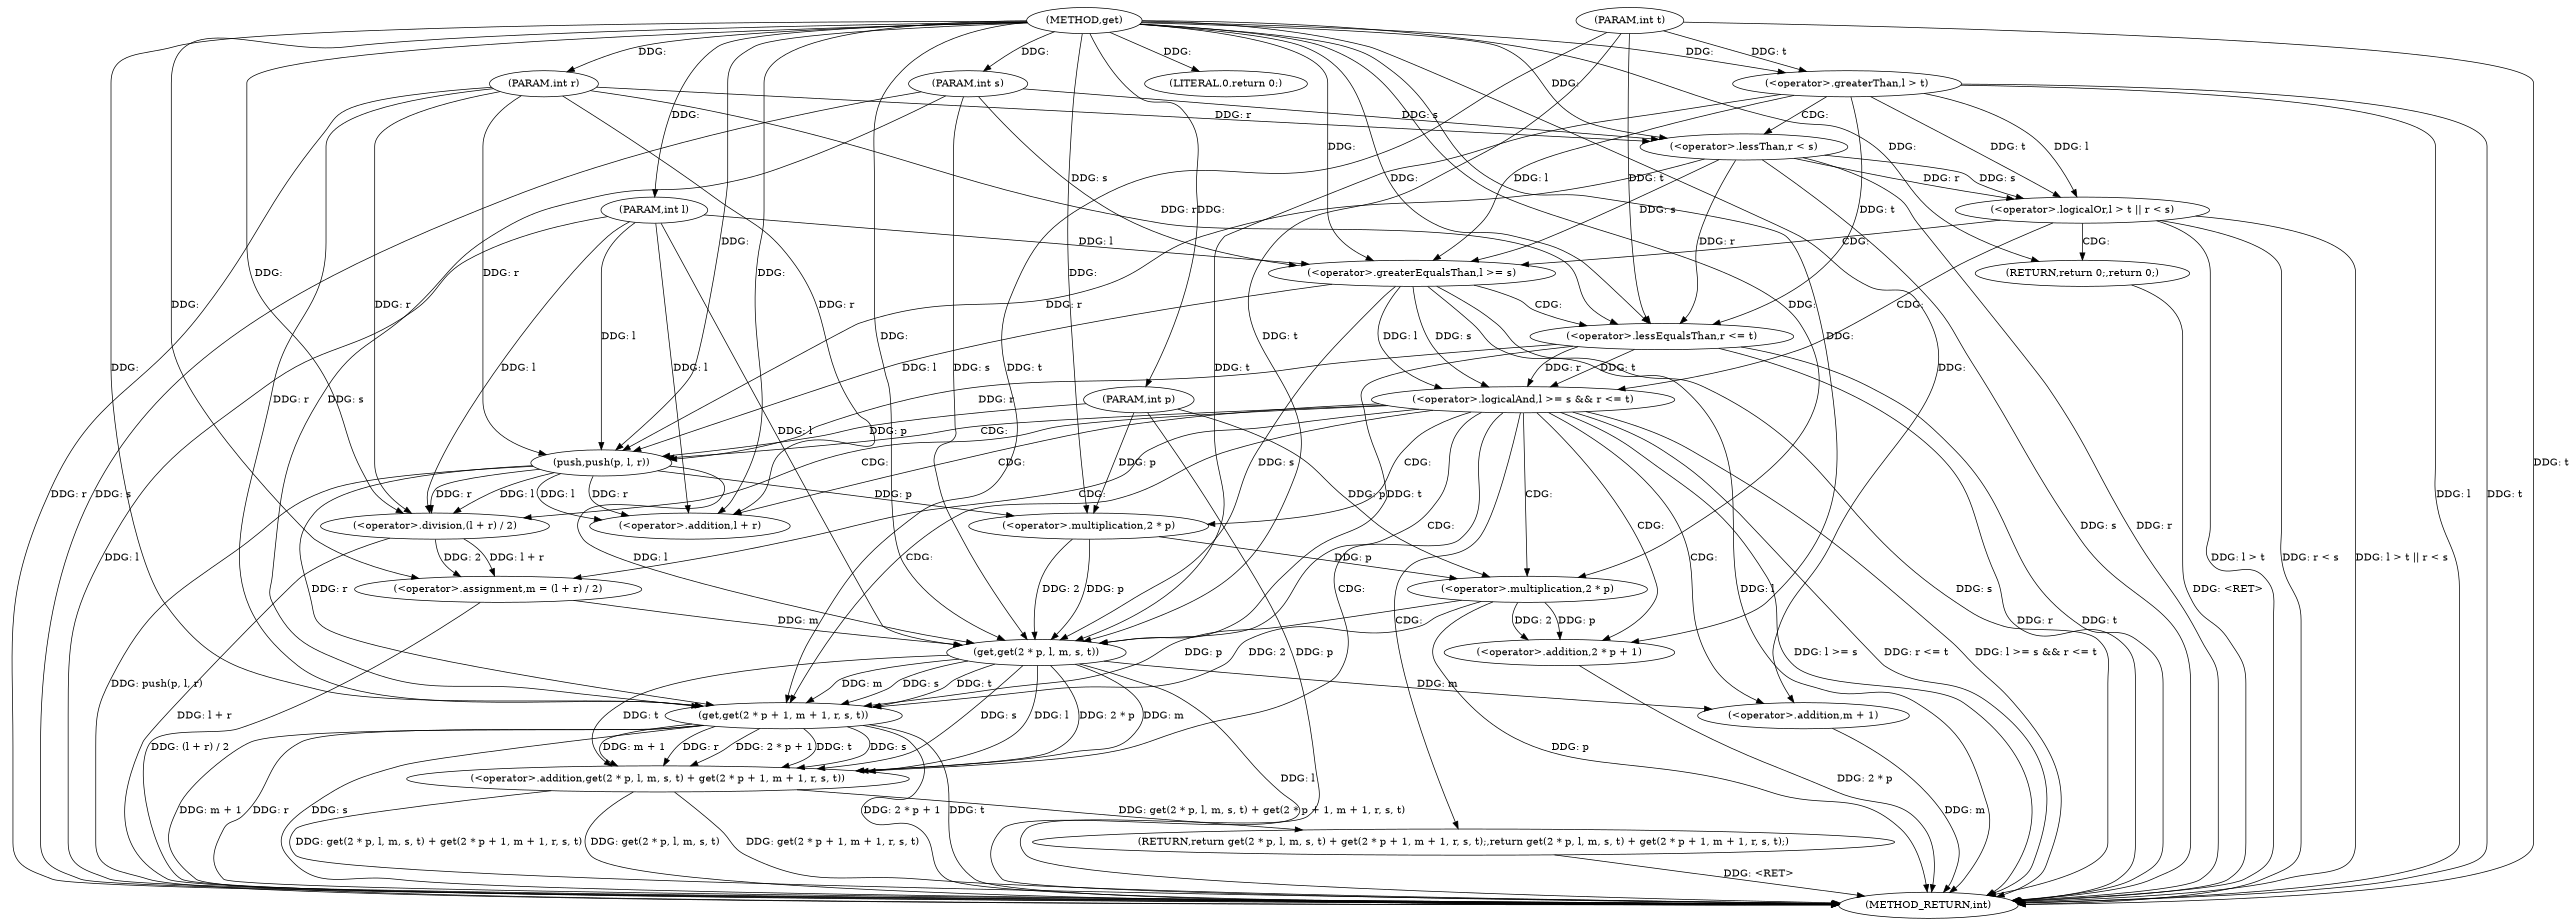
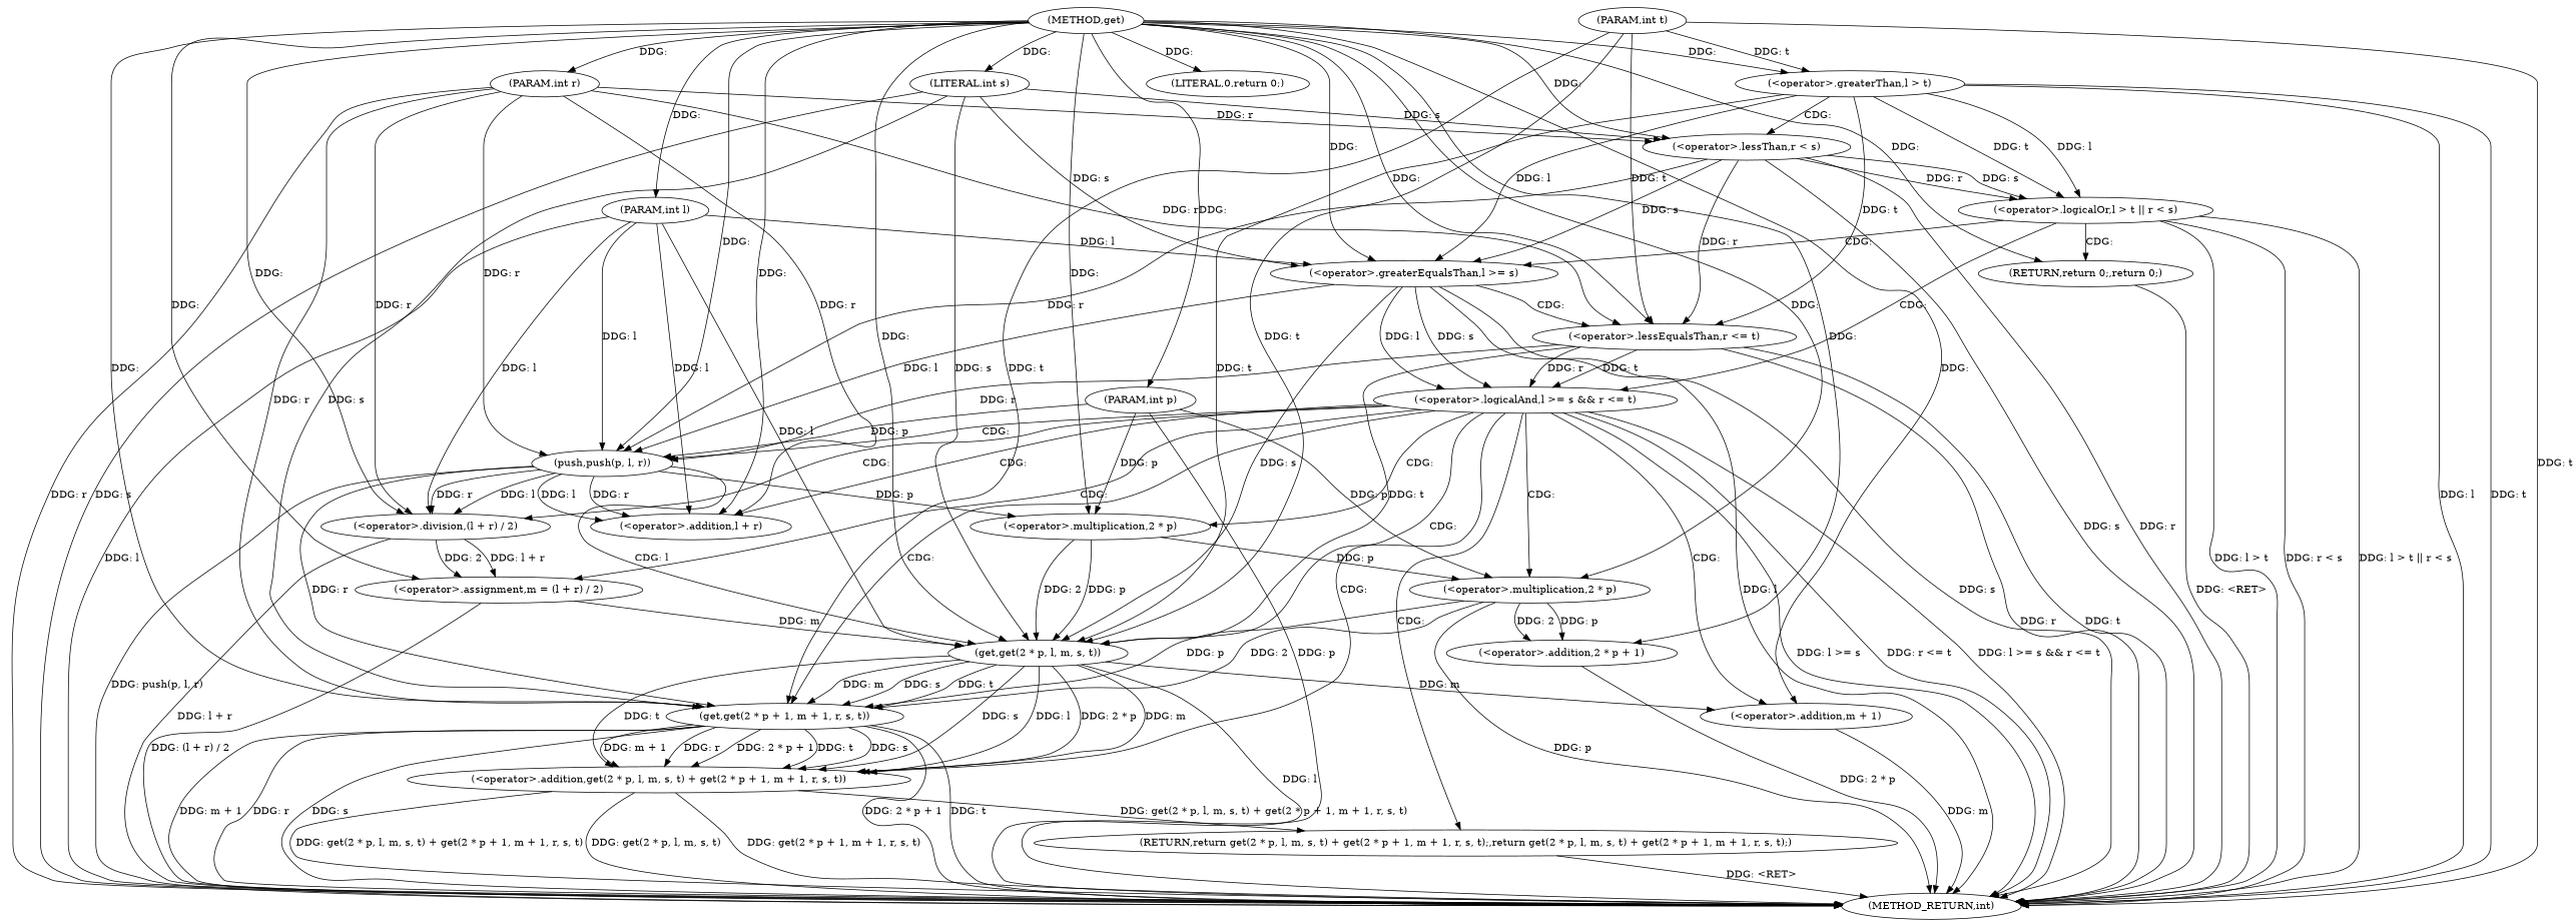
  digraph {
    n1 [label="(METHOD,get)"]
    n2 [label="(PARAM,int p)"]
    n3 [label="(PARAM,int l)"]
    n4 [label="(PARAM,int r)"]
-   n5 [label="(PARAM,int s)"]
+   n5 [label="(LITERAL,int s)"]
    n6 [label="(push,push(p, l, r))"]
    n7 [label="(<operator>.assignment,m = (l + r) / 2)"]
    n8 [label="(RETURN,return 0;,return 0;)"]
    n9 [label="(LITERAL,0,return 0;)"]
    n10 [label="(<operator>.division,(l + r) / 2)"]
    n11 [label="(<operator>.greaterThan,l > t)"]
    n12 [label="(<operator>.lessThan,r < s)"]
    n13 [label="(<operator>.greaterEqualsThan,l >= s)"]
    n14 [label="(<operator>.lessEqualsThan,r <= t)"]
    n15 [label="(<operator>.addition,l + r)"]
    n16 [label="(get,get(2 * p, l, m, s, t))"]
    n17 [label="(get,get(2 * p + 1, m + 1, r, s, t))"]
    n18 [label="(<operator>.multiplication,2 * p)"]
    n19 [label="(<operator>.addition,2 * p + 1)"]
    n20 [label="(<operator>.addition,m + 1)"]
    n21 [label="(<operator>.multiplication,2 * p)"]
    n22 [label="(METHOD_RETURN,int)"]
    n23 [label="(PARAM,int t)"]
    n24 [label="(<operator>.logicalOr,l > t || r < s)"]
    n25 [label="(<operator>.logicalAnd,l >= s && r <= t)"]
    n26 [label="(<operator>.addition,get(2 * p, l, m, s, t) + get(2 * p + 1, m + 1, r, s, t))"]
    n27 [label="(RETURN,return get(2 * p, l, m, s, t) + get(2 * p + 1, m + 1, r, s, t);,return get(2 * p, l, m, s, t) + get(2 * p + 1, m + 1, r, s, t);)"]
    n1 -> n2 [label="DDG: "]
    n1 -> n3 [label="DDG: "]
    n1 -> n4 [label="DDG: "]
    n1 -> n5 [label="DDG: "]
    n1 -> n6 [label="DDG: "]
    n1 -> n7 [label="DDG: "]
    n1 -> n8 [label="DDG: "]
    n1 -> n9 [label="DDG: "]
    n1 -> n10 [label="DDG: "]
    n1 -> n11 [label="DDG: "]
    n1 -> n12 [label="DDG: "]
    n1 -> n13 [label="DDG: "]
    n1 -> n14 [label="DDG: "]
    n1 -> n15 [label="DDG: "]
    n1 -> n16 [label="DDG: "]
    n1 -> n17 [label="DDG: "]
    n1 -> n18 [label="DDG: "]
    n1 -> n19 [label="DDG: "]
    n1 -> n20 [label="DDG: "]
    n1 -> n21 [label="DDG: "]
    n2 -> n6 [label="DDG: p"]
    n2 -> n18 [label="DDG: p"]
    n2 -> n21 [label="DDG: p"]
    n2 -> n22 [label="DDG: p"]
    n3 -> n6 [label="DDG: l"]
    n3 -> n10 [label="DDG: l"]
    n3 -> n13 [label="DDG: l"]
    n3 -> n15 [label="DDG: l"]
    n3 -> n16 [label="DDG: l"]
    n3 -> n22 [label="DDG: l"]
    n4 -> n6 [label="DDG: r"]
    n4 -> n10 [label="DDG: r"]
    n4 -> n12 [label="DDG: r"]
    n4 -> n14 [label="DDG: r"]
    n4 -> n15 [label="DDG: r"]
    n4 -> n17 [label="DDG: r"]
    n4 -> n22 [label="DDG: r"]
    n5 -> n12 [label="DDG: s"]
    n5 -> n13 [label="DDG: s"]
    n5 -> n16 [label="DDG: s"]
    n5 -> n17 [label="DDG: s"]
    n5 -> n22 [label="DDG: s"]
    n6 -> n10 [label="DDG: r"]
    n6 -> n10 [label="DDG: l"]
    n6 -> n15 [label="DDG: l"]
    n6 -> n15 [label="DDG: r"]
-   n6 -> n16 [label="DDG: l"]
+   n6 -> n16 [label="CDG: l"]
    n6 -> n17 [label="DDG: r"]
    n6 -> n18 [label="DDG: p"]
    n6 -> n22 [label="DDG: push(p, l, r)"]
    n7 -> n16 [label="DDG: m"]
    n7 -> n22 [label="DDG: (l + r) / 2"]
    n8 -> n22 [label="DDG: <RET>"]
    n10 -> n7 [label="DDG: 2"]
    n10 -> n7 [label="DDG: l + r"]
    n10 -> n22 [label="DDG: l + r"]
    n11 -> n12 [label="CDG: "]
    n11 -> n13 [label="DDG: l"]
    n11 -> n14 [label="DDG: t"]
    n11 -> n16 [label="DDG: t"]
    n11 -> n22 [label="DDG: l"]
    n11 -> n22 [label="DDG: t"]
    n11 -> n24 [label="DDG: t"]
    n11 -> n24 [label="DDG: l"]
    n12 -> n6 [label="DDG: r"]
    n12 -> n13 [label="DDG: s"]
    n12 -> n14 [label="DDG: r"]
    n12 -> n22 [label="DDG: r"]
    n12 -> n22 [label="DDG: s"]
    n12 -> n24 [label="DDG: s"]
    n12 -> n24 [label="DDG: r"]
    n13 -> n6 [label="DDG: l"]
    n13 -> n14 [label="CDG: "]
    n13 -> n16 [label="DDG: s"]
    n13 -> n22 [label="DDG: l"]
    n13 -> n22 [label="DDG: s"]
    n13 -> n25 [label="DDG: s"]
    n13 -> n25 [label="DDG: l"]
    n14 -> n6 [label="DDG: r"]
    n14 -> n16 [label="DDG: t"]
    n14 -> n22 [label="DDG: r"]
    n14 -> n22 [label="DDG: t"]
    n14 -> n25 [label="DDG: t"]
    n14 -> n25 [label="DDG: r"]
    n16 -> n17 [label="DDG: s"]
    n16 -> n17 [label="DDG: t"]
    n16 -> n17 [label="DDG: m"]
    n16 -> n20 [label="DDG: m"]
    n16 -> n22 [label="DDG: l"]
    n16 -> n26 [label="DDG: 2 * p"]
    n16 -> n26 [label="DDG: m"]
    n16 -> n26 [label="DDG: s"]
    n16 -> n26 [label="DDG: l"]
    n16 -> n26 [label="DDG: t"]
    n17 -> n22 [label="DDG: 2 * p + 1"]
    n17 -> n22 [label="DDG: m + 1"]
    n17 -> n22 [label="DDG: r"]
    n17 -> n22 [label="DDG: s"]
    n17 -> n22 [label="DDG: t"]
    n17 -> n26 [label="DDG: s"]
    n17 -> n26 [label="DDG: m + 1"]
    n17 -> n26 [label="DDG: r"]
    n17 -> n26 [label="DDG: 2 * p + 1"]
    n17 -> n26 [label="DDG: t"]
    n18 -> n16 [label="DDG: 2"]
    n18 -> n16 [label="DDG: p"]
    n18 -> n21 [label="DDG: p"]
    n19 -> n22 [label="DDG: 2 * p"]
    n20 -> n22 [label="DDG: m"]
    n21 -> n17 [label="DDG: p"]
    n21 -> n17 [label="DDG: 2"]
    n21 -> n19 [label="DDG: p"]
    n21 -> n19 [label="DDG: 2"]
    n21 -> n22 [label="DDG: p"]
    n23 -> n11 [label="DDG: t"]
    n23 -> n14 [label="DDG: t"]
    n23 -> n16 [label="DDG: t"]
    n23 -> n17 [label="DDG: t"]
    n23 -> n22 [label="DDG: t"]
    n24 -> n8 [label="CDG: "]
    n24 -> n13 [label="CDG: "]
    n24 -> n22 [label="DDG: l > t"]
    n24 -> n22 [label="DDG: r < s"]
    n24 -> n22 [label="DDG: l > t || r < s"]
    n24 -> n25 [label="CDG: "]
    n25 -> n6 [label="CDG: "]
    n25 -> n7 [label="CDG: "]
    n25 -> n10 [label="CDG: "]
    n25 -> n15 [label="CDG: "]
    n25 -> n16 [label="CDG: "]
    n25 -> n17 [label="CDG: "]
    n25 -> n18 [label="CDG: "]
-   n25 -> n19 [label="CDG: "]
    n25 -> n20 [label="CDG: "]
    n25 -> n21 [label="CDG: "]
    n25 -> n22 [label="DDG: l >= s"]
    n25 -> n22 [label="DDG: r <= t"]
    n25 -> n22 [label="DDG: l >= s && r <= t"]
    n25 -> n26 [label="CDG: "]
    n25 -> n27 [label="CDG: "]
    n26 -> n22 [label="DDG: get(2 * p, l, m, s, t)"]
    n26 -> n22 [label="DDG: get(2 * p + 1, m + 1, r, s, t)"]
    n26 -> n22 [label="DDG: get(2 * p, l, m, s, t) + get(2 * p + 1, m + 1, r, s, t)"]
    n26 -> n27 [label="DDG: get(2 * p, l, m, s, t) + get(2 * p + 1, m + 1, r, s, t)"]
    n27 -> n22 [label="DDG: <RET>"]
  }
